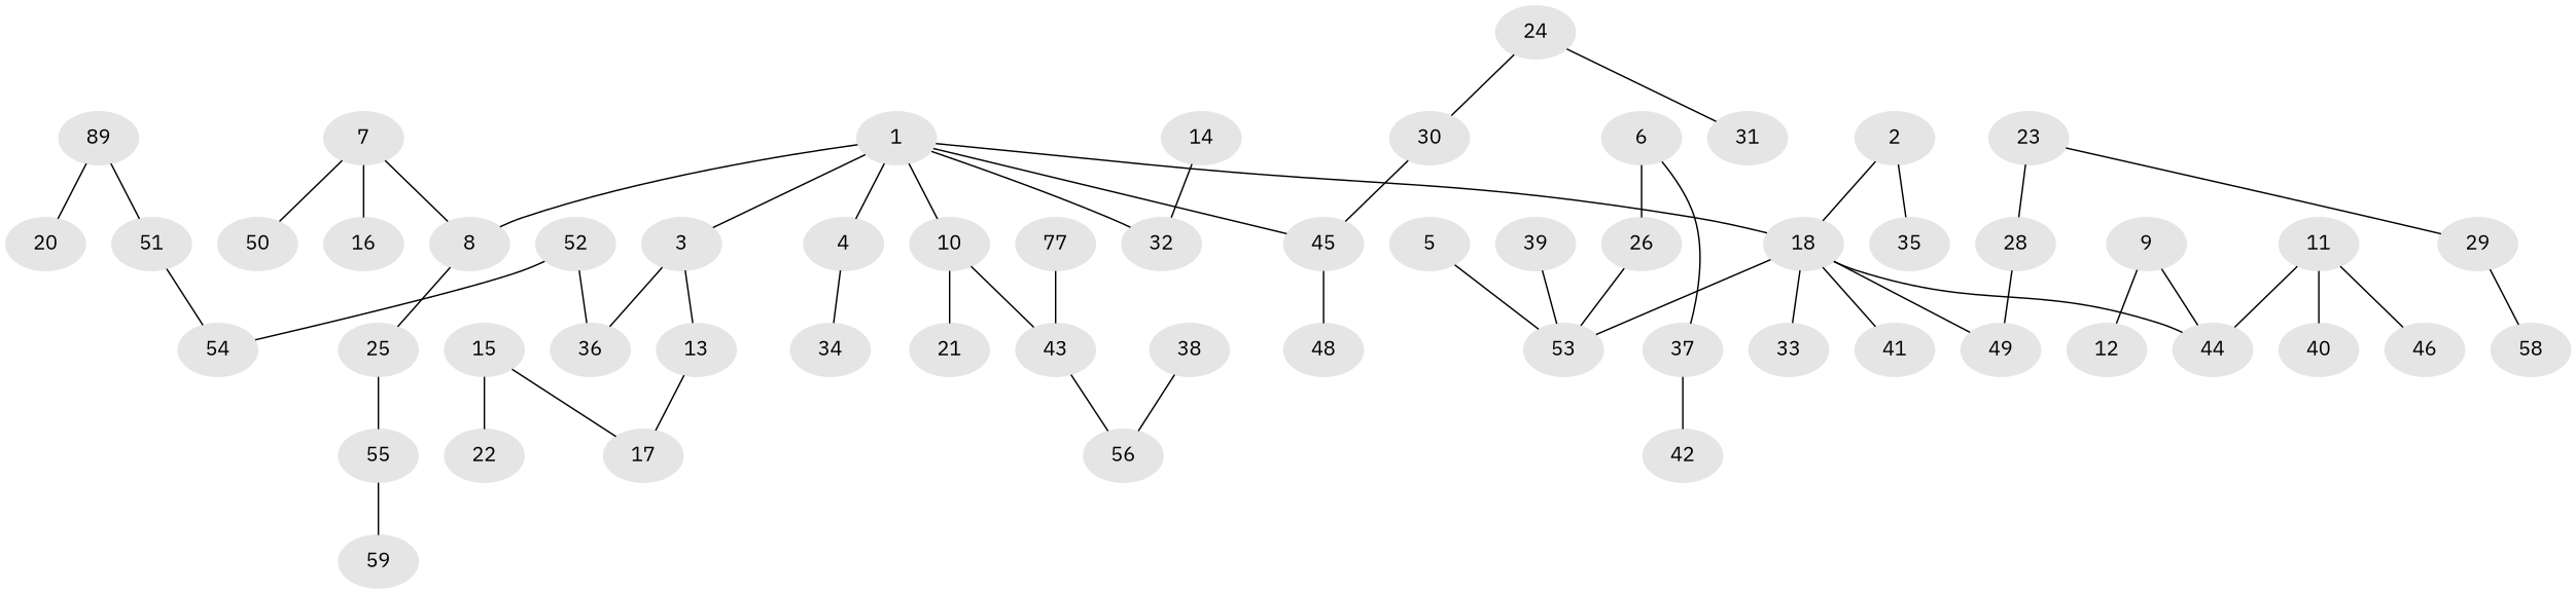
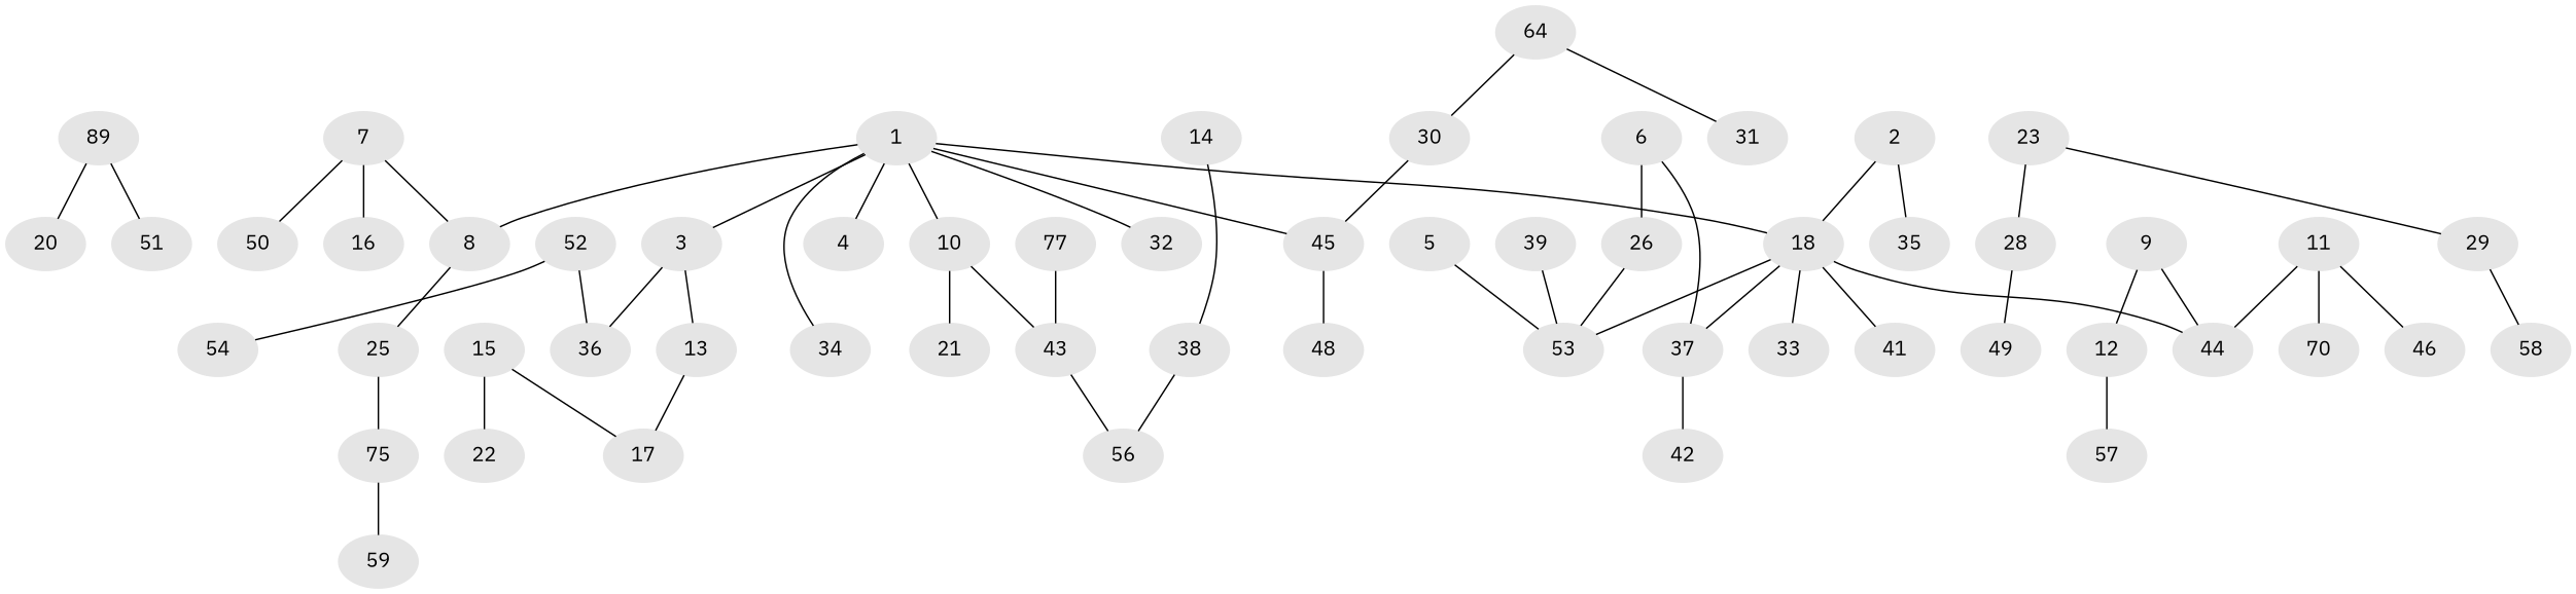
  graph {
    fontname="IBM Plex Sans"
    node [color=gray90 fontname="IBM Plex Sans" style=filled]
    edge [fontname="IBM Plex Sans" weight=1.0]
    1
    3
    4
    8
    10
    18
    32
    34
    45
    13
    36
    25
    21
    43
    53
    44
    33
    41
    49
    48
    2
    35
    17
    5
    6
    26
    37
    42
    7
    16
    50
-   55
+   55 [label=75]
    9
    12
+   57
    56
    11
-   40
+   40 [label=70]
    46
    14
    15
    22
    n43 [label=89]
    20
    51
    54
    23
    28
    29
    58
-   24
+   24 [label=64]
    30
    31
    59
    n55 [label=77]
    38
    39
    52
    1 -- 3
    1 -- 4
    1 -- 8
    1 -- 10
    1 -- 18
    1 -- 32
-   4 -- 34
+   1 -- 34
    1 -- 45
    3 -- 13
    3 -- 36
    8 -- 25
    10 -- 21
    10 -- 43
    18 -- 53
    18 -- 44
    18 -- 33
    18 -- 41
-   18 -- 49
+   18 -- 37
    45 -- 48
    13 -- 17
    25 -- 55
    43 -- 56
    2 -- 18
    2 -- 35
    5 -- 53
    6 -- 26
    6 -- 37
    26 -- 53
    37 -- 42
    7 -- 8
    7 -- 16
    7 -- 50
    55 -- 59
    9 -- 44
    9 -- 12
+   12 -- 57
    11 -- 44
    11 -- 40
    11 -- 46
-   14 -- 32
+   14 -- 38
    15 -- 17
    15 -- 22
    n43 -- 20
    n43 -- 51
-   51 -- 54
    23 -- 28
    23 -- 29
    28 -- 49
    29 -- 58
    24 -- 30
    24 -- 31
    30 -- 45
    n55 -- 43
    38 -- 56
    39 -- 53
    52 -- 36
    52 -- 54
  }
